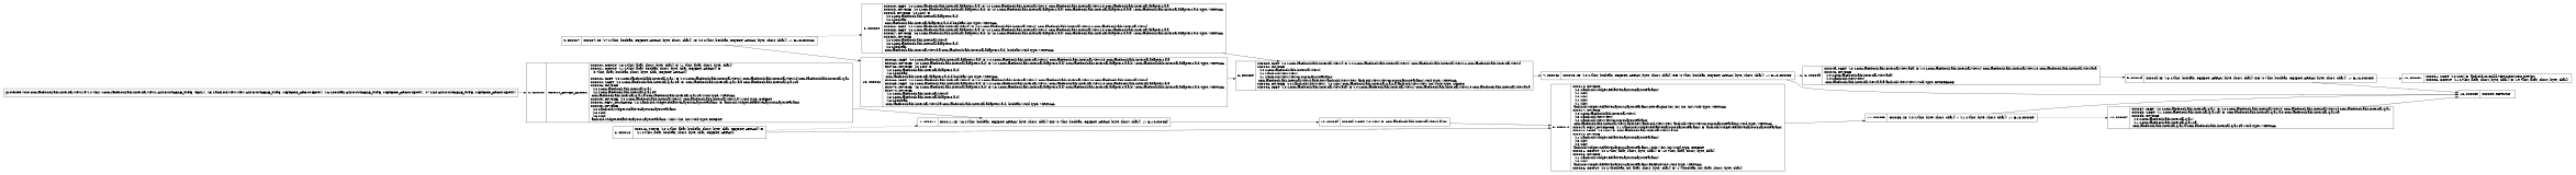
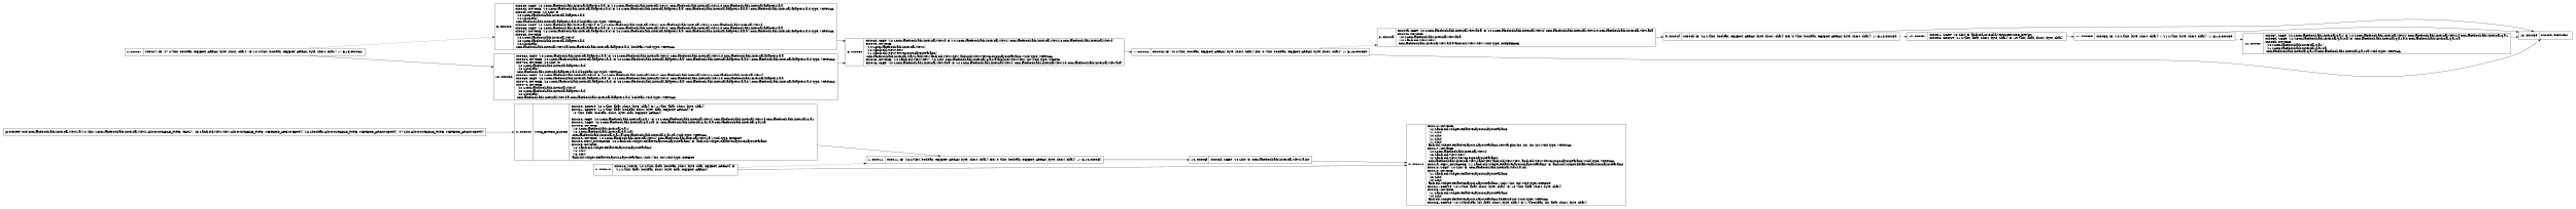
  digraph {
    rankdir=LR
    node [shape=record]
-   n1 [label="{0\:\ 0x0000|CONST_ENTER_BLOCK\l|0x0000: CONST  (r3 I:?[int, float, short, byte, char]) = (\-1 ?[int, float, short, byte, char]) \l0x0001: CONST  (r1 I:?[int, float, boolean, short, byte, char, OBJECT, ARRAY]) = \l  (0 ?[int, float, boolean, short, byte, char, OBJECT, ARRAY])\l \l0x0002: IGET  (r0 I:com.facebook.ads.internal.q.a.r) = (r4 I:com.facebook.ads.internal.view.i) com.facebook.ads.internal.view.i.f com.facebook.ads.internal.q.a.r \l0x0004: SGET  (r2 I:com.facebook.ads.internal.q.a.r$a) =  com.facebook.ads.internal.q.a.r.a.a com.facebook.ads.internal.q.a.r$a \l0x0006: INVOKE  \l  (r0 I:com.facebook.ads.internal.q.a.r)\l  (r2 I:com.facebook.ads.internal.q.a.r$a)\l com.facebook.ads.internal.q.a.r.a(com.facebook.ads.internal.q.a.r$a):void type: VIRTUAL \l0x0009: INVOKE  (r4 I:com.facebook.ads.internal.view.i) com.facebook.ads.internal.view.i.a():void type: DIRECT \l0x000c: NEW_INSTANCE  (r2 I:android.widget.RelativeLayout$LayoutParams) =  android.widget.RelativeLayout$LayoutParams \l0x000e: INVOKE  \l  (r2 I:android.widget.RelativeLayout$LayoutParams)\l  (r3 I:int)\l  (r3 I:int)\l android.widget.RelativeLayout.LayoutParams.\<init\>(int, int):void type: DIRECT \l}"]
+   n1 [label="{0\:\ 0x0000|MTH_ENTER_BLOCK\l|0x0000: CONST  (r3 I:?[int, float, short, byte, char]) = (\-1 ?[int, float, short, byte, char]) \l0x0001: CONST  (r1 I:?[int, float, boolean, short, byte, char, OBJECT, ARRAY]) = \l  (0 ?[int, float, boolean, short, byte, char, OBJECT, ARRAY])\l \l0x0002: IGET  (r0 I:com.facebook.ads.internal.q.a.r) = (r4 I:com.facebook.ads.internal.view.i) com.facebook.ads.internal.view.i.f com.facebook.ads.internal.q.a.r \l0x0004: SGET  (r2 I:com.facebook.ads.internal.q.a.r$a) =  com.facebook.ads.internal.q.a.r.a.a com.facebook.ads.internal.q.a.r$a \l0x0006: INVOKE  \l  (r0 I:com.facebook.ads.internal.q.a.r)\l  (r2 I:com.facebook.ads.internal.q.a.r$a)\l com.facebook.ads.internal.q.a.r.a(com.facebook.ads.internal.q.a.r$a):void type: VIRTUAL \l0x0009: INVOKE  (r4 I:com.facebook.ads.internal.view.i) com.facebook.ads.internal.view.i.a():void type: DIRECT \l0x000c: NEW_INSTANCE  (r2 I:android.widget.RelativeLayout$LayoutParams) =  android.widget.RelativeLayout$LayoutParams \l0x000e: INVOKE  \l  (r2 I:android.widget.RelativeLayout$LayoutParams)\l  (r3 I:int)\l  (r3 I:int)\l android.widget.RelativeLayout.LayoutParams.\<init\>(int, int):void type: DIRECT \l}"]
    n2 [label="{1\:\ 0x0011|0x0011: IF  (r6 I:?[int, boolean, OBJECT, ARRAY, byte, short, char]) == (0 ?[int, boolean, OBJECT, ARRAY, byte, short, char])  \-\> B:14:0x005f \l}"]
    n3 [label="{14\:\ 0x005f|0x005f: SGET  (r0 I:int) =  com.facebook.ads.internal.view.i.a int \l}"]
    n4 [label="{2\:\ 0x0013|0x0013: MOVE  (r0 I:?[int, float, boolean, short, byte, char, OBJECT, ARRAY]) = \l  (r1 I:?[int, float, boolean, short, byte, char, OBJECT, ARRAY])\l \l}"]
    n5 [label="{3\:\ 0x0014|0x0014: INVOKE  \l  (r2 I:android.widget.RelativeLayout$LayoutParams)\l  (r1 I:int)\l  (r0 I:int)\l  (r1 I:int)\l  (r1 I:int)\l android.widget.RelativeLayout.LayoutParams.setMargins(int, int, int, int):void type: VIRTUAL \l0x0017: INVOKE  \l  (r4 I:com.facebook.ads.internal.view.i)\l  (r5 I:android.view.View)\l  (r2 I:android.view.ViewGroup$LayoutParams)\l com.facebook.ads.internal.view.i.addView(android.view.View, android.view.ViewGroup$LayoutParams):void type: VIRTUAL \l0x001a: NEW_INSTANCE  (r1 I:android.widget.RelativeLayout$LayoutParams) =  android.widget.RelativeLayout$LayoutParams \l0x001c: SGET  (r0 I:int) =  com.facebook.ads.internal.view.i.a int \l0x001e: INVOKE  \l  (r1 I:android.widget.RelativeLayout$LayoutParams)\l  (r3 I:int)\l  (r0 I:int)\l android.widget.RelativeLayout.LayoutParams.\<init\>(int, int):void type: DIRECT \l0x0021: CONST  (r0 I:?[int, float, short, byte, char]) = (10 ?[int, float, short, byte, char]) \l0x0023: INVOKE  \l  (r1 I:android.widget.RelativeLayout$LayoutParams)\l  (r0 I:int)\l android.widget.RelativeLayout.LayoutParams.addRule(int):void type: VIRTUAL \l0x0026: CONST  (r0 I:?[boolean, int, float, short, byte, char]) = (1 ?[boolean, int, float, short, byte, char]) \l}"]
    n6 [label="{4\:\ 0x0027|0x0027: IF  (r7 I:?[int, boolean, OBJECT, ARRAY, byte, short, char]) != (r0 I:?[int, boolean, OBJECT, ARRAY, byte, short, char])  \-\> B:15:0x0062 \l}"]
    n7 [label="{5\:\ 0x0029|0x0029: IGET  (r0 I:com.facebook.ads.internal.adapters.a.a) = (r4 I:com.facebook.ads.internal.view.i) com.facebook.ads.internal.view.i.d com.facebook.ads.internal.adapters.a.a \l0x002b: INVOKE  (r0 I:com.facebook.ads.internal.adapters.a.d) = (r0 I:com.facebook.ads.internal.adapters.a.a) com.facebook.ads.internal.adapters.a.a.a():com.facebook.ads.internal.adapters.a.d type: VIRTUAL \l0x002f: INVOKE  (r0 I:int) = \l  (r0 I:com.facebook.ads.internal.adapters.a.d)\l  (r6 I:boolean)\l com.facebook.ads.internal.adapters.a.d.d(boolean):int type: VIRTUAL \l0x0033: IGET  (r2 I:com.facebook.ads.internal.view.f) = (r4 I:com.facebook.ads.internal.view.i) com.facebook.ads.internal.view.i.c com.facebook.ads.internal.view.f \l0x0035: IGET  (r3 I:com.facebook.ads.internal.adapters.a.a) = (r4 I:com.facebook.ads.internal.view.i) com.facebook.ads.internal.view.i.d com.facebook.ads.internal.adapters.a.a \l0x0037: INVOKE  (r3 I:com.facebook.ads.internal.adapters.a.d) = (r3 I:com.facebook.ads.internal.adapters.a.a) com.facebook.ads.internal.adapters.a.a.a():com.facebook.ads.internal.adapters.a.d type: VIRTUAL \l0x003b: INVOKE  \l  (r2 I:com.facebook.ads.internal.view.f)\l  (r3 I:com.facebook.ads.internal.adapters.a.d)\l  (r6 I:boolean)\l com.facebook.ads.internal.view.f.a(com.facebook.ads.internal.adapters.a.d, boolean):void type: VIRTUAL \l}"]
    n8 [label="{15\:\ 0x0062|0x0062: IGET  (r0 I:com.facebook.ads.internal.adapters.a.a) = (r4 I:com.facebook.ads.internal.view.i) com.facebook.ads.internal.view.i.d com.facebook.ads.internal.adapters.a.a \l0x0064: INVOKE  (r0 I:com.facebook.ads.internal.adapters.a.d) = (r0 I:com.facebook.ads.internal.adapters.a.a) com.facebook.ads.internal.adapters.a.a.b():com.facebook.ads.internal.adapters.a.d type: VIRTUAL \l0x0768: INVOKE  (r0 I:int) = \l  (r0 I:com.facebook.ads.internal.adapters.a.d)\l  (r6 I:boolean)\l com.facebook.ads.internal.adapters.a.d.d(boolean):int type: VIRTUAL \l0x006c: IGET  (r2 I:com.facebook.ads.internal.view.f) = (r4 I:com.facebook.ads.internal.view.i) com.facebook.ads.internal.view.i.c com.facebook.ads.internal.view.f \l0x006e: IGET  (r3 I:com.facebook.ads.internal.adapters.a.a) = (r4 I:com.facebook.ads.internal.view.i) com.facebook.ads.internal.view.i.d com.facebook.ads.internal.adapters.a.a \l0x0070: INVOKE  (r3 I:com.facebook.ads.internal.adapters.a.d) = (r3 I:com.facebook.ads.internal.adapters.a.a) com.facebook.ads.internal.adapters.a.a.b():com.facebook.ads.internal.adapters.a.d type: VIRTUAL \l0x0074: INVOKE  \l  (r2 I:com.facebook.ads.internal.view.f)\l  (r3 I:com.facebook.ads.internal.adapters.a.d)\l  (r6 I:boolean)\l com.facebook.ads.internal.view.f.a(com.facebook.ads.internal.adapters.a.d, boolean):void type: VIRTUAL \l}"]
    n9 [label="{6\:\ 0x003e|0x003e: IGET  (r2 I:com.facebook.ads.internal.view.f) = (r4 I:com.facebook.ads.internal.view.i) com.facebook.ads.internal.view.i.c com.facebook.ads.internal.view.f \l0x0040: INVOKE  \l  (r4 I:com.facebook.ads.internal.view.i)\l  (r2 I:android.view.View)\l  (r1 I:android.view.ViewGroup$LayoutParams)\l com.facebook.ads.internal.view.i.addView(android.view.View, android.view.ViewGroup$LayoutParams):void type: VIRTUAL \l0x0043: INVOKE  (r4 I:android.view.View), (r0 I:int) com.facebook.ads.internal.q.a.x.a(android.view.View, int):void type: STATIC \l0x0046: IGET  (r0 I:com.facebook.ads.internal.view.a$a) = (r4 I:com.facebook.ads.internal.view.i) com.facebook.ads.internal.view.i.e com.facebook.ads.internal.view.a$a \l}"]
    n10 [label="{7\:\ 0x0048|0x0048: IF  (r0 I:?[int, boolean, OBJECT, ARRAY, byte, short, char]) == (0 ?[int, boolean, OBJECT, ARRAY, byte, short, char])  \-\> B:13:0x005e \l}"]
    n11 [label="{8\:\ 0x004a|0x004a: IGET  (r0 I:com.facebook.ads.internal.view.a$a) = (r4 I:com.facebook.ads.internal.view.i) com.facebook.ads.internal.view.i.e com.facebook.ads.internal.view.a$a \l0x004c: INVOKE  \l  (r0 I:com.facebook.ads.internal.view.a$a)\l  (r4 I:android.view.View)\l com.facebook.ads.internal.view.a.a.a(android.view.View):void type: INTERFACE \l}"]
    n12 [label="{13\:\ 0x005e|0x005e: RETURN   \l}"]
    n13 [label="{9\:\ 0x004f|0x004f: IF  (r6 I:?[int, boolean, OBJECT, ARRAY, byte, short, char]) == (0 ?[int, boolean, OBJECT, ARRAY, byte, short, char])  \-\> B:13:0x005e \l}"]
    n14 [label="{10\:\ 0x0051|0x0051: SGET  (r0 I:int) =  android.os.Build.VERSION.SDK_INT int \l0x0053: CONST  (r1 I:?[int, float, short, byte, char]) = (19 ?[int, float, short, byte, char]) \l}"]
    n15 [label="{11\:\ 0x0055|0x0055: IF  (r0 I:?[int, byte, short, char]) \< (r1 I:?[int, byte, short, char])  \-\> B:13:0x005e \l}"]
    n16 [label="{12\:\ 0x0057|0x0057: IGET  (r0 I:com.facebook.ads.internal.q.a.r) = (r4 I:com.facebook.ads.internal.view.i) com.facebook.ads.internal.view.i.f com.facebook.ads.internal.q.a.r \l0x0059: SGET  (r1 I:com.facebook.ads.internal.q.a.r$a) =  com.facebook.ads.internal.q.a.r.a.b com.facebook.ads.internal.q.a.r$a \l0x005b: INVOKE  \l  (r0 I:com.facebook.ads.internal.q.a.r)\l  (r1 I:com.facebook.ads.internal.q.a.r$a)\l com.facebook.ads.internal.q.a.r.a(com.facebook.ads.internal.q.a.r$a):void type: VIRTUAL \l}"]
    n17 [label="{protected void com.facebook.ads.internal.view.i.a((r4 'this' I:com.facebook.ads.internal.view.i A[IMMUTABLE_TYPE, THIS]), (r5 I:android.view.View A[IMMUTABLE_TYPE, METHOD_ARGUMENT]), (r6 I:boolean A[IMMUTABLE_TYPE, METHOD_ARGUMENT]), (r7 I:int A[IMMUTABLE_TYPE, METHOD_ARGUMENT])) }"]
    n1 -> n2
    n2 -> n3
    n3 -> n5
    n4 -> n2 [style=dashed]
    n4 -> n5
    n6 -> n7 [style=dashed]
    n6 -> n8
    n7 -> n9
    n8 -> n9
    n9 -> n10
    n10 -> n11 [style=dashed]
    n10 -> n12
    n11 -> n13
    n13 -> n12
    n13 -> n14 [style=dashed]
-   n5 -> n15
+   n14 -> n15
    n15 -> n12
    n15 -> n16 [style=dashed]
    n16 -> n12
    n17 -> n1
  }
